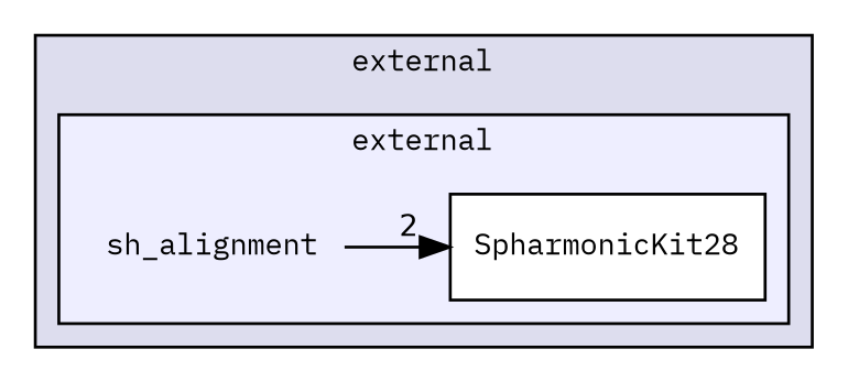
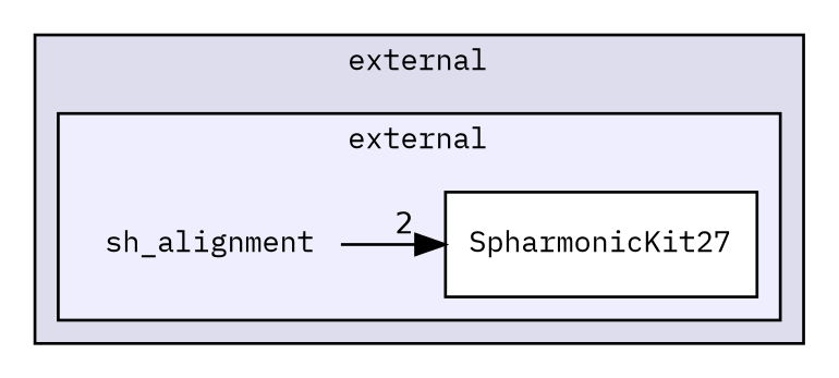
  digraph {
    compound=true
    rankdir=LR
    fontname="IBM Plex Mono"
    node [fontname="IBM Plex Mono" fontsize=10]
    n1 [label=sh_alignment shape=plaintext]
-   n2 [color=black fillcolor=white label=SpharmonicKit28 shape=box style=filled]
+   n2 [color=black fillcolor=white label=SpharmonicKit27 shape=box style=filled]
    subgraph cluster_1 {
      bgcolor="#ddddee"
      fontsize=10
      label=external
      pencolor=black
      subgraph cluster_2 {
        bgcolor="#eeeeff"
        fontsize=10
        pencolor=black
        n1
        n2
      }
    }
    n1 -> n2 [headlabel=2 labeldistance=1.5 labelfontname=Helvetica labelfontsize=10 fontname="IBM Plex Mono"]
  }
